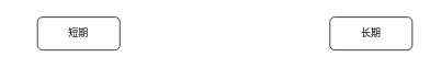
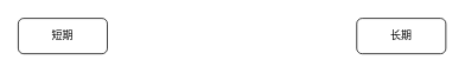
  <mxCell id="0" />
  <mxCell id="1" parent="0" />
- <mxCell id="2" value="短期" style="rounded=1;whiteSpace=wrap;html=1;" vertex="1" parent="1"><mxGeometry x="45" y="20" width="100" height="40" as="geometry" /></mxCell>
+ <mxCell id="2" value="短期" style="rounded=1;whiteSpace=wrap;html=1;" vertex="1" parent="1"><mxGeometry x="20" y="20" width="100" height="40" as="geometry" /></mxCell>
  <mxCell id="3" value="长期" style="rounded=1;whiteSpace=wrap;html=1;" vertex="1" parent="1"><mxGeometry x="400" y="20" width="100" height="40" as="geometry" /></mxCell>
